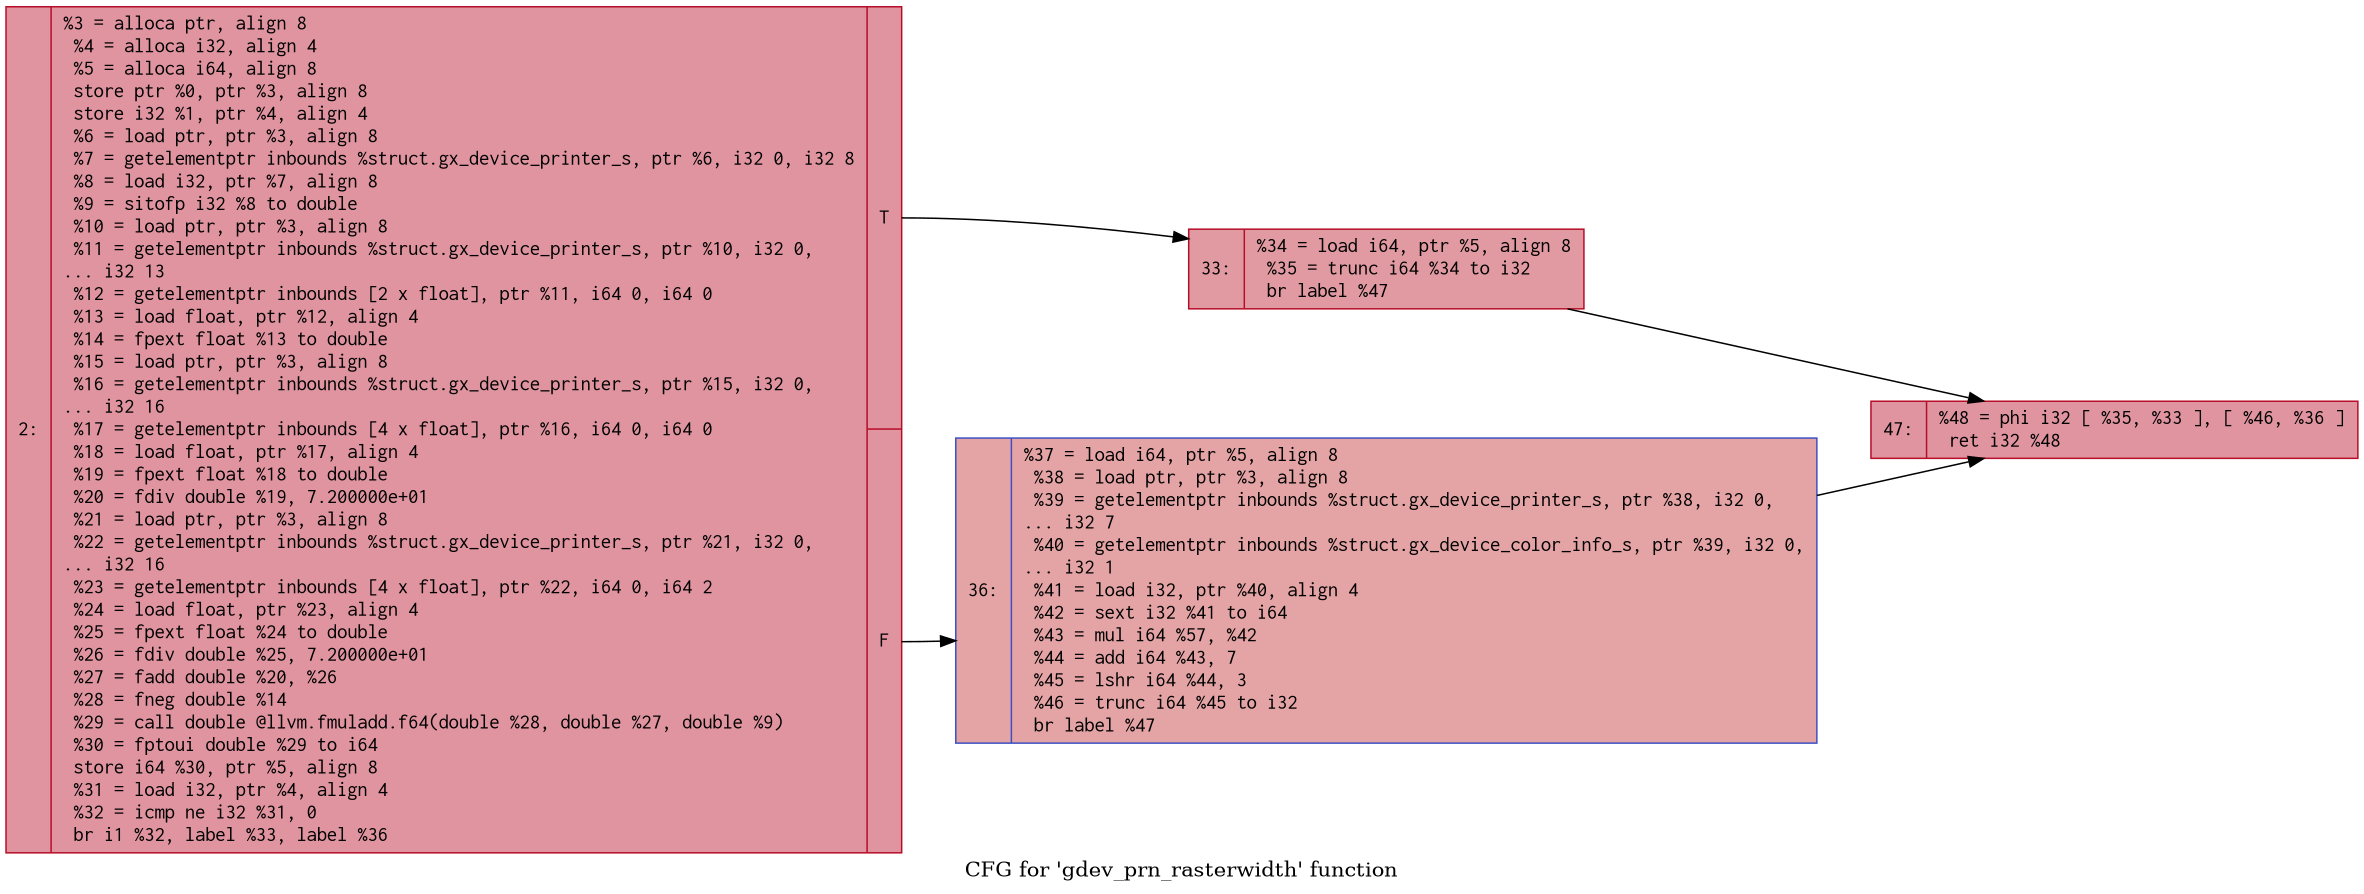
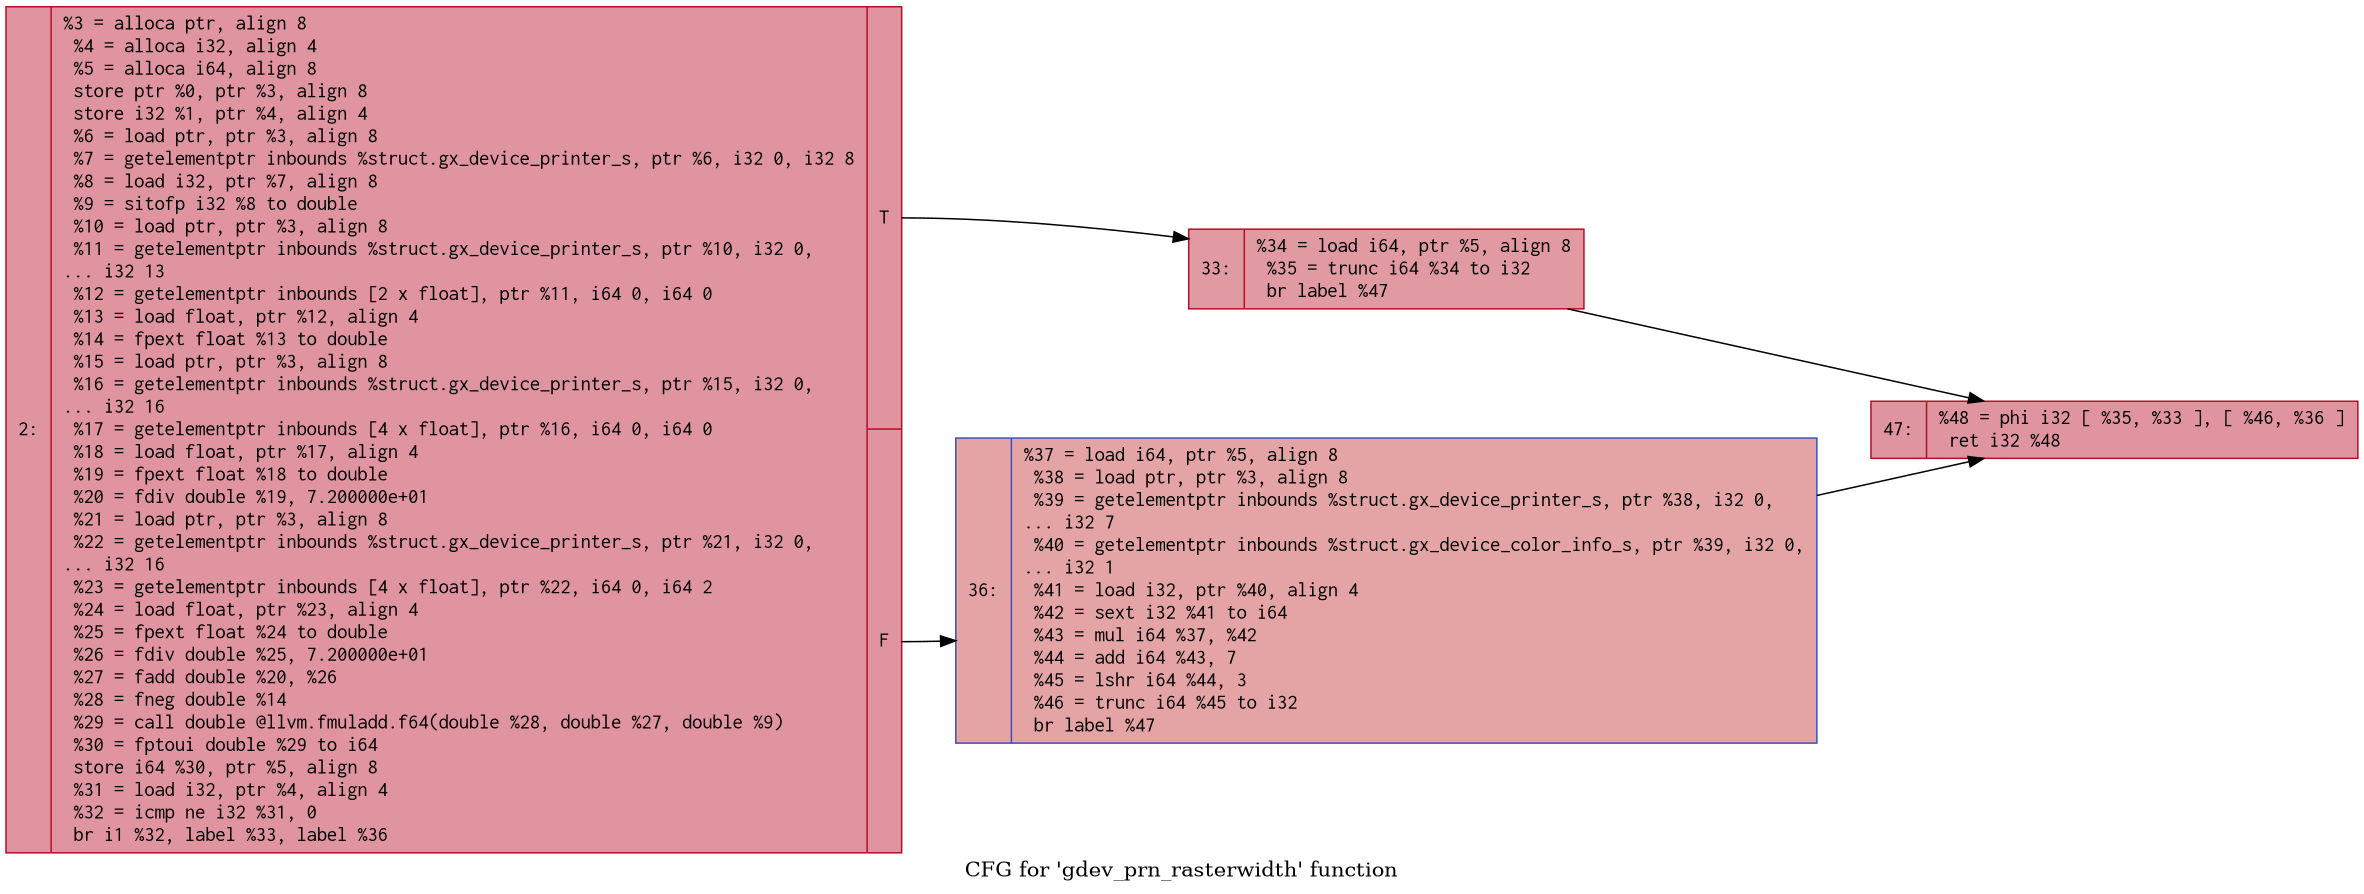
  digraph {
    label="CFG for 'gdev_prn_rasterwidth' function"
    rankdir=LR
    node [color="#b70d28ff" fillcolor="#b70d2870" fontname=Courier shape=record style=filled]
    n1 [label="{2:\l|  %3 = alloca ptr, align 8\l  %4 = alloca i32, align 4\l  %5 = alloca i64, align 8\l  store ptr %0, ptr %3, align 8\l  store i32 %1, ptr %4, align 4\l  %6 = load ptr, ptr %3, align 8\l  %7 = getelementptr inbounds %struct.gx_device_printer_s, ptr %6, i32 0, i32 8\l  %8 = load i32, ptr %7, align 8\l  %9 = sitofp i32 %8 to double\l  %10 = load ptr, ptr %3, align 8\l  %11 = getelementptr inbounds %struct.gx_device_printer_s, ptr %10, i32 0,\l... i32 13\l  %12 = getelementptr inbounds [2 x float], ptr %11, i64 0, i64 0\l  %13 = load float, ptr %12, align 4\l  %14 = fpext float %13 to double\l  %15 = load ptr, ptr %3, align 8\l  %16 = getelementptr inbounds %struct.gx_device_printer_s, ptr %15, i32 0,\l... i32 16\l  %17 = getelementptr inbounds [4 x float], ptr %16, i64 0, i64 0\l  %18 = load float, ptr %17, align 4\l  %19 = fpext float %18 to double\l  %20 = fdiv double %19, 7.200000e+01\l  %21 = load ptr, ptr %3, align 8\l  %22 = getelementptr inbounds %struct.gx_device_printer_s, ptr %21, i32 0,\l... i32 16\l  %23 = getelementptr inbounds [4 x float], ptr %22, i64 0, i64 2\l  %24 = load float, ptr %23, align 4\l  %25 = fpext float %24 to double\l  %26 = fdiv double %25, 7.200000e+01\l  %27 = fadd double %20, %26\l  %28 = fneg double %14\l  %29 = call double @llvm.fmuladd.f64(double %28, double %27, double %9)\l  %30 = fptoui double %29 to i64\l  store i64 %30, ptr %5, align 8\l  %31 = load i32, ptr %4, align 4\l  %32 = icmp ne i32 %31, 0\l  br i1 %32, label %33, label %36\l|{<s0>T|<s1>F}}"]
    n2 [fillcolor="#bb1b2c70" label="{33:\l|  %34 = load i64, ptr %5, align 8\l  %35 = trunc i64 %34 to i32\l  br label %47\l}"]
-   n3 [color="#3d50c3ff" fillcolor="#c32e3170" label="{36:\l|  %37 = load i64, ptr %5, align 8\l  %38 = load ptr, ptr %3, align 8\l  %39 = getelementptr inbounds %struct.gx_device_printer_s, ptr %38, i32 0,\l... i32 7\l  %40 = getelementptr inbounds %struct.gx_device_color_info_s, ptr %39, i32 0,\l... i32 1\l  %41 = load i32, ptr %40, align 4\l  %42 = sext i32 %41 to i64\l  %43 = mul i64 %57, %42\l  %44 = add i64 %43, 7\l  %45 = lshr i64 %44, 3\l  %46 = trunc i64 %45 to i32\l  br label %47\l}"]
+   n3 [color="#3d50c3ff" fillcolor="#c32e3170" label="{36:\l|  %37 = load i64, ptr %5, align 8\l  %38 = load ptr, ptr %3, align 8\l  %39 = getelementptr inbounds %struct.gx_device_printer_s, ptr %38, i32 0,\l... i32 7\l  %40 = getelementptr inbounds %struct.gx_device_color_info_s, ptr %39, i32 0,\l... i32 1\l  %41 = load i32, ptr %40, align 4\l  %42 = sext i32 %41 to i64\l  %43 = mul i64 %37, %42\l  %44 = add i64 %43, 7\l  %45 = lshr i64 %44, 3\l  %46 = trunc i64 %45 to i32\l  br label %47\l}"]
    n4 [label="{47:\l|  %48 = phi i32 [ %35, %33 ], [ %46, %36 ]\l  ret i32 %48\l}"]
    n1 -> n2 [tailport=s0]
    n1 -> n3 [tailport=s1]
    n2 -> n4
    n3 -> n4
  }
